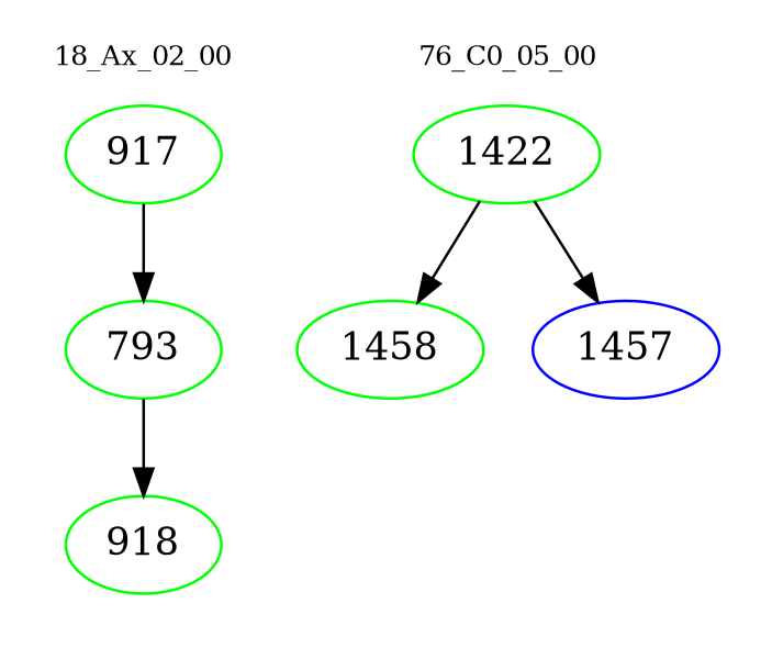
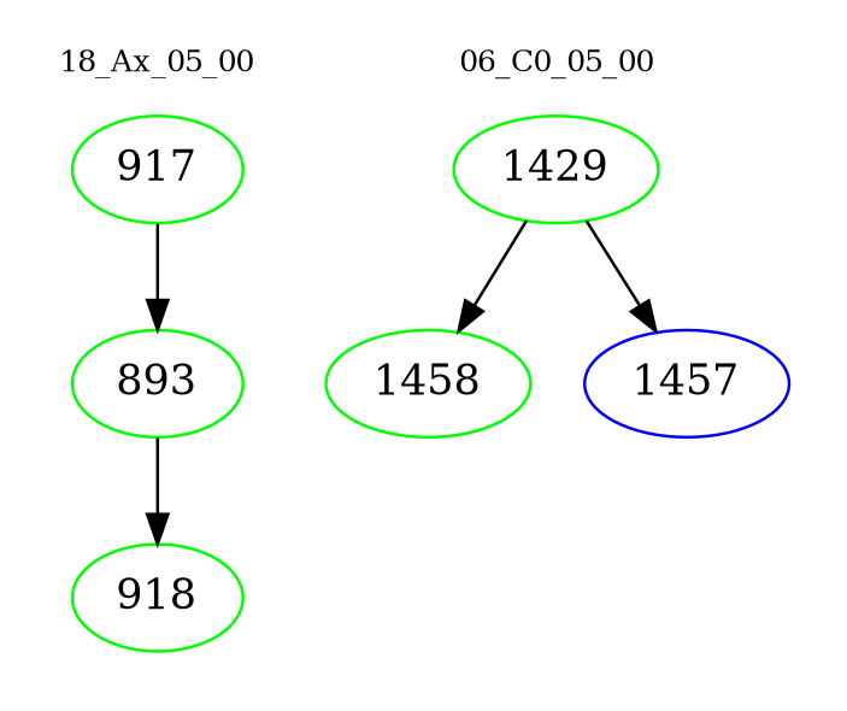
  digraph {
    node [color=green]
    edge [color=black]
    n1 [label=917]
-   n2 [label=793]
+   n2 [label=893]
    n3 [label=918]
    n4 [label=1458]
-   n5 [label=1422]
+   n5 [label=1429]
    n6 [color=blue label=1457]
    subgraph cluster_1 {
      color=white
      fontsize=10
-     label="18_Ax_02_00"
+     label="18_Ax_05_00"
      n1
      n2
      n3
    }
    subgraph cluster_2 {
      color=white
      fontsize=10
-     label="76_C0_05_00"
+     label="06_C0_05_00"
      n4
      n5
      n6
    }
    n1 -> n2
    n2 -> n3
    n5 -> n4
    n5 -> n6
  }
